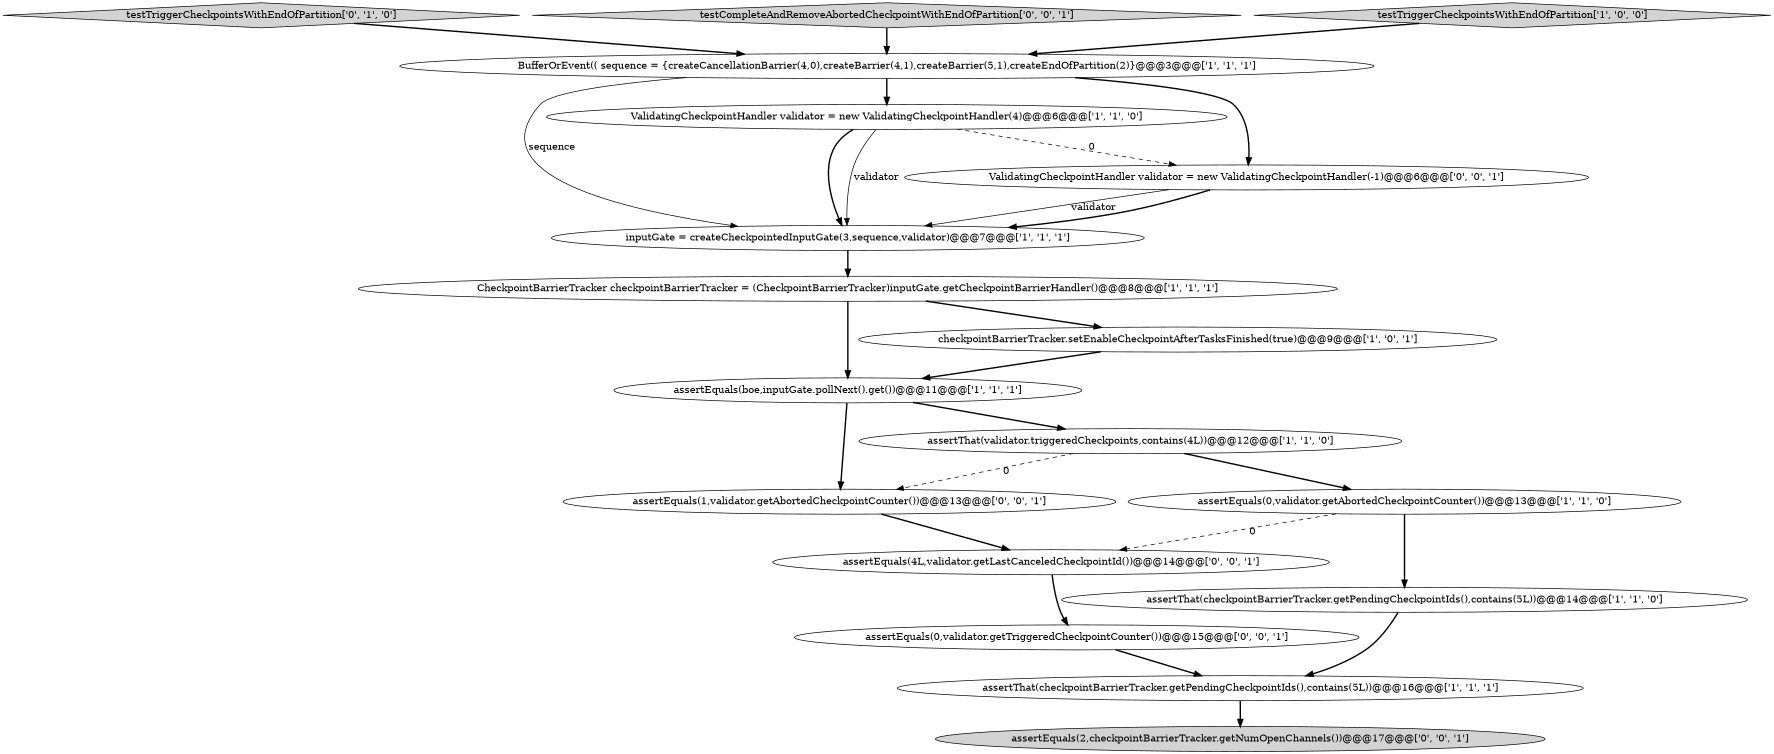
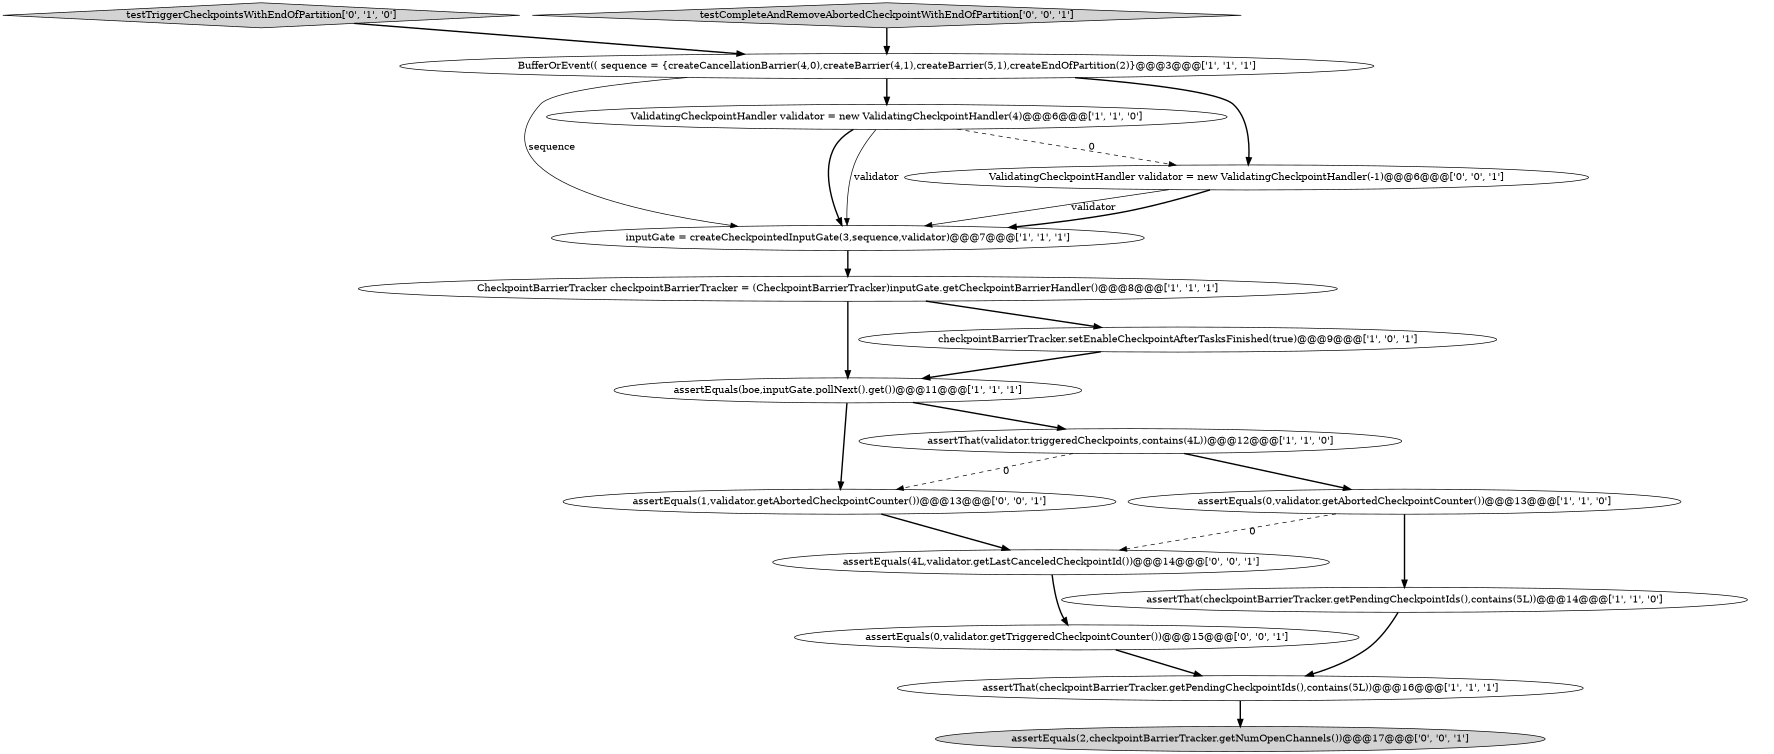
  digraph {
    node [fillcolor=white shape=ellipse style=filled]
    edge [style=bold]
    n1 [label="CheckpointBarrierTracker checkpointBarrierTracker = (CheckpointBarrierTracker)inputGate.getCheckpointBarrierHandler()@@@8@@@['1', '1', '1']"]
    n2 [label="assertEquals(boe,inputGate.pollNext().get())@@@11@@@['1', '1', '1']"]
    n3 [label="checkpointBarrierTracker.setEnableCheckpointAfterTasksFinished(true)@@@9@@@['1', '0', '1']"]
    n4 [label="assertThat(checkpointBarrierTracker.getPendingCheckpointIds(),contains(5L))@@@14@@@['1', '1', '0']"]
    n5 [label="assertThat(checkpointBarrierTracker.getPendingCheckpointIds(),contains(5L))@@@16@@@['1', '1', '1']"]
    n6 [fillcolor=lightgray label="assertEquals(2,checkpointBarrierTracker.getNumOpenChannels())@@@17@@@['0', '0', '1']"]
    n7 [label="assertEquals(1,validator.getAbortedCheckpointCounter())@@@13@@@['0', '0', '1']"]
    n8 [label="assertEquals(4L,validator.getLastCanceledCheckpointId())@@@14@@@['0', '0', '1']"]
    n9 [label="assertThat(validator.triggeredCheckpoints,contains(4L))@@@12@@@['1', '1', '0']"]
    n10 [label="inputGate = createCheckpointedInputGate(3,sequence,validator)@@@7@@@['1', '1', '1']"]
    n11 [fillcolor=lightgray label="testTriggerCheckpointsWithEndOfPartition['0', '1', '0']" shape=diamond]
    n12 [label="BufferOrEvent(( sequence = {createCancellationBarrier(4,0),createBarrier(4,1),createBarrier(5,1),createEndOfPartition(2)}@@@3@@@['1', '1', '1']"]
    n13 [label="assertEquals(0,validator.getAbortedCheckpointCounter())@@@13@@@['1', '1', '0']"]
    n14 [label="ValidatingCheckpointHandler validator = new ValidatingCheckpointHandler(4)@@@6@@@['1', '1', '0']"]
    n15 [label="ValidatingCheckpointHandler validator = new ValidatingCheckpointHandler(-1)@@@6@@@['0', '0', '1']"]
    n16 [fillcolor=lightgray label="testCompleteAndRemoveAbortedCheckpointWithEndOfPartition['0', '0', '1']" shape=diamond]
    n17 [label="assertEquals(0,validator.getTriggeredCheckpointCounter())@@@15@@@['0', '0', '1']"]
-   n18 [fillcolor=lightgray label="testTriggerCheckpointsWithEndOfPartition['1', '0', '0']" shape=diamond]
    n1 -> n2
    n1 -> n3
    n2 -> n7
    n2 -> n9
    n3 -> n2
    n4 -> n5
    n5 -> n6
    n7 -> n8
    n8 -> n17
    n9 -> n7 [label=0 style=dashed]
    n9 -> n13
    n10 -> n1
    n11 -> n12
    n12 -> n10 [label=sequence style=solid]
    n12 -> n14
    n12 -> n15
    n13 -> n4
    n13 -> n8 [label=0 style=dashed]
    n14 -> n10
    n14 -> n10 [label=validator style=solid]
    n14 -> n15 [label=0 style=dashed]
    n15 -> n10 [label=validator style=solid]
    n15 -> n10
    n16 -> n12
    n17 -> n5
-   n18 -> n12
  }
